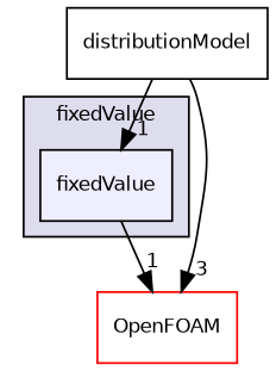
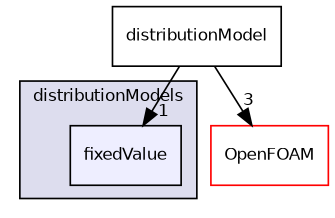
  digraph {
    compound=true
    node [fontname=Helvetica fontsize=10 shape=box]
    edge [headlabel=1 labeldistance=1.5 labelfontname=Helvetica labelfontsize=10]
    n1 [fillcolor="#eeeeff" label=fixedValue pencolor=black style=filled]
    n2 [color=red label=OpenFOAM]
    n3 [label=distributionModel]
    subgraph cluster_1 {
      bgcolor="#ddddee"
      fontname=Helvetica
      fontsize=10
-     label=fixedValue
+     label=distributionModels
      pencolor=black
      n1
    }
-   n1 -> n2
    n3 -> n1
    n3 -> n2 [headlabel=3]
  }
